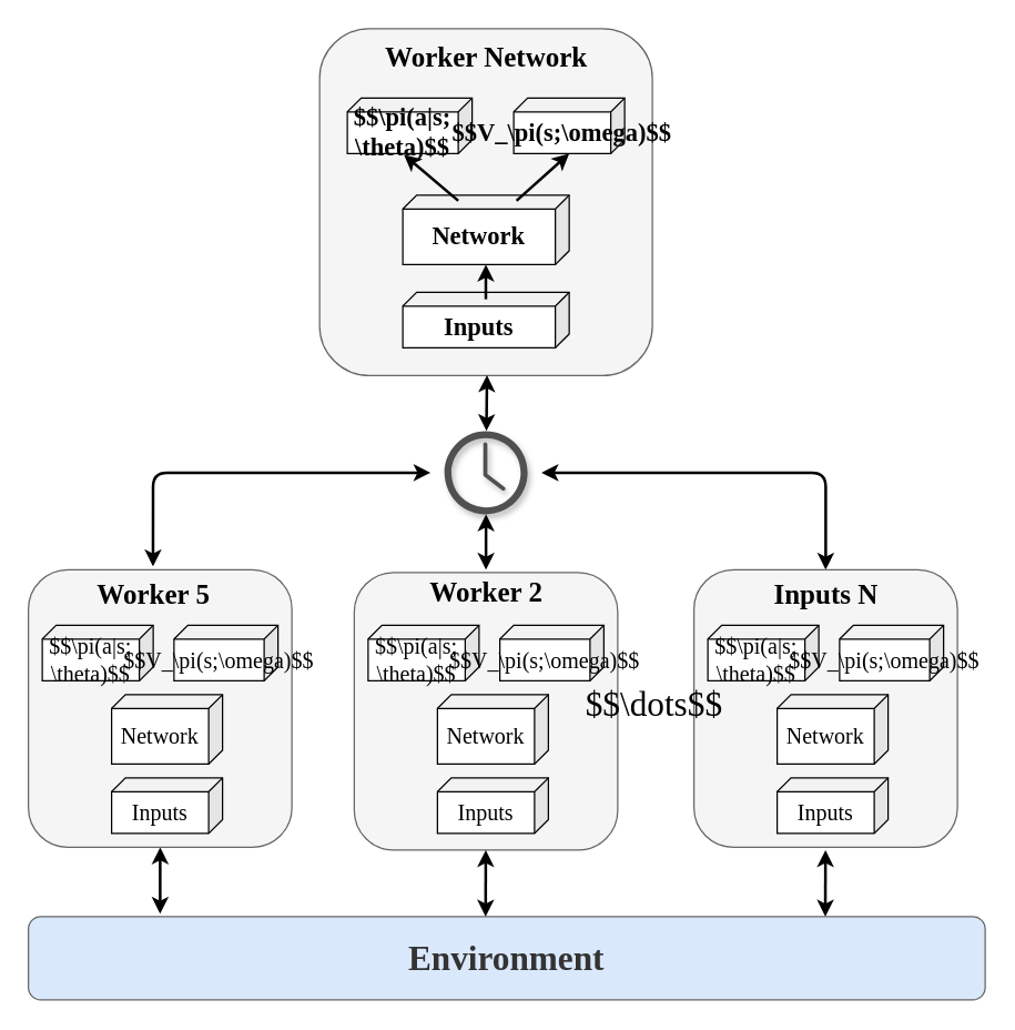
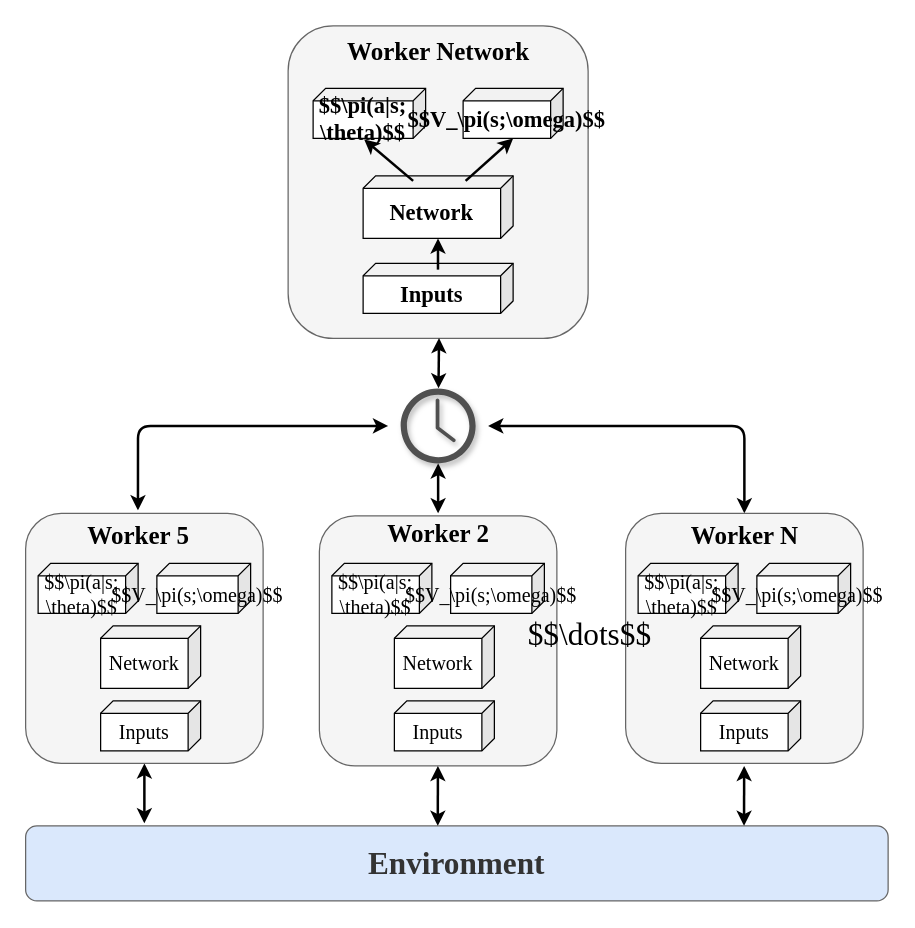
  <mxCell id="0" />
  <mxCell id="1" parent="0" />
  <mxCell id="2" value="" style="rounded=1;whiteSpace=wrap;html=1;shadow=0;fontFamily=Times New Roman;fontSize=20;fillColor=#f5f5f5;strokeColor=#666666;glass=0;sketch=0;fontColor=#333333;" vertex="1" parent="1"><mxGeometry x="255" y="412" width="190" height="200" as="geometry" /></mxCell>
  <mxCell id="3" value="" style="rounded=1;whiteSpace=wrap;html=1;shadow=0;fontFamily=Times New Roman;fontSize=20;fillColor=#f5f5f5;strokeColor=#666666;fontColor=#333333;" vertex="1" parent="1"><mxGeometry x="230" y="20" width="240" height="250" as="geometry" /></mxCell>
  <mxCell id="4" value="Network" style="shape=cube;whiteSpace=wrap;html=1;boundedLbl=1;backgroundOutline=1;darkOpacity=0.05;darkOpacity2=0.1;shadow=0;fontSize=18;fontFamily=Times New Roman;fontStyle=1;size=10;flipH=1;" vertex="1" parent="1"><mxGeometry x="290" y="140" width="120" height="50" as="geometry" /></mxCell>
  <mxCell id="5" value="Inputs" style="shape=cube;whiteSpace=wrap;html=1;boundedLbl=1;backgroundOutline=1;darkOpacity=0.05;darkOpacity2=0.1;shadow=0;fontSize=18;fontFamily=Times New Roman;fontStyle=1;size=10;flipH=1;" vertex="1" parent="1"><mxGeometry x="290" y="210" width="120" height="40" as="geometry" /></mxCell>
  <mxCell id="6" value="$$\pi(a|s; \theta)$$" style="shape=cube;whiteSpace=wrap;html=1;boundedLbl=1;backgroundOutline=1;darkOpacity=0.05;darkOpacity2=0.1;shadow=0;fontSize=18;fontFamily=Times New Roman;fontStyle=1;size=10;flipH=1;" vertex="1" parent="1"><mxGeometry x="250" y="70" width="90" height="40" as="geometry" /></mxCell>
  <mxCell id="7" value="$$V_\pi(s;\omega)$$" style="shape=cube;whiteSpace=wrap;html=1;boundedLbl=1;backgroundOutline=1;darkOpacity=0.05;darkOpacity2=0.1;shadow=0;fontSize=18;fontFamily=Times New Roman;fontStyle=1;size=10;flipH=1;" vertex="1" parent="1"><mxGeometry x="370" y="70" width="80" height="40" as="geometry" /></mxCell>
  <mxCell id="8" value="" style="endArrow=classic;html=1;fontFamily=Times New Roman;fontSize=18;endSize=6;strokeWidth=2;" edge="1" parent="1"><mxGeometry width="50" height="50" relative="1" as="geometry"><mxPoint x="349.89" y="215" as="sourcePoint" /><mxPoint x="349.89" y="190" as="targetPoint" /></mxGeometry></mxCell>
  <mxCell id="9" value="" style="endArrow=classic;html=1;fontFamily=Times New Roman;fontSize=18;entryX=0.547;entryY=1.019;entryDx=0;entryDy=0;entryPerimeter=0;strokeWidth=2;" edge="1" parent="1" target="6"><mxGeometry width="50" height="50" relative="1" as="geometry"><mxPoint x="330" y="144" as="sourcePoint" /><mxPoint x="310" y="110" as="targetPoint" /></mxGeometry></mxCell>
  <mxCell id="10" value="" style="endArrow=classic;html=1;fontFamily=Times New Roman;fontSize=18;strokeWidth=2;" edge="1" parent="1"><mxGeometry width="50" height="50" relative="1" as="geometry"><mxPoint x="372" y="144" as="sourcePoint" /><mxPoint x="410" y="110" as="targetPoint" /></mxGeometry></mxCell>
  <mxCell id="11" value="Worker Network" style="text;html=1;align=center;verticalAlign=middle;resizable=0;points=[];autosize=1;strokeColor=none;fillColor=none;fontSize=20;fontFamily=Times New Roman;fontStyle=1" vertex="1" parent="1"><mxGeometry x="275" y="25" width="150" height="30" as="geometry" /></mxCell>
  <mxCell id="12" style="html=1;entryX=0.503;entryY=0.999;entryDx=0;entryDy=0;entryPerimeter=0;fontFamily=Times New Roman;fontSize=20;startArrow=classic;startFill=1;strokeWidth=2;" edge="1" parent="1" source="13" target="3"><mxGeometry relative="1" as="geometry" /></mxCell>
  <mxCell id="13" value="" style="sketch=0;pointerEvents=1;shadow=1;dashed=0;html=1;strokeColor=none;fillColor=#505050;labelPosition=center;verticalLabelPosition=bottom;verticalAlign=top;outlineConnect=0;align=center;shape=mxgraph.office.concepts.clock;fontFamily=Times New Roman;fontSize=20;flipH=0;" vertex="1" parent="1"><mxGeometry x="320" y="310" width="60" height="60" as="geometry" /></mxCell>
  <mxCell id="14" style="edgeStyle=orthogonalEdgeStyle;html=1;fontFamily=Times New Roman;fontSize=25;startArrow=classic;startFill=1;strokeWidth=2;" edge="1" parent="1" source="15"><mxGeometry relative="1" as="geometry"><mxPoint x="115" y="658" as="targetPoint" /><Array as="points"><mxPoint x="115" y="658" /></Array></mxGeometry></mxCell>
  <mxCell id="15" value="" style="rounded=1;whiteSpace=wrap;html=1;shadow=0;fontFamily=Times New Roman;fontSize=20;fillColor=#f5f5f5;strokeColor=#666666;glass=0;sketch=0;fontColor=#333333;" vertex="1" parent="1"><mxGeometry x="20" y="410" width="190" height="200" as="geometry" /></mxCell>
  <mxCell id="16" value="Network" style="shape=cube;whiteSpace=wrap;html=1;boundedLbl=1;backgroundOutline=1;darkOpacity=0.05;darkOpacity2=0.1;shadow=0;fontSize=16;fontFamily=Times New Roman;fontStyle=0;size=10;flipH=1;" vertex="1" parent="1"><mxGeometry x="80" y="500" width="80" height="50" as="geometry" /></mxCell>
  <mxCell id="17" value="Inputs" style="shape=cube;whiteSpace=wrap;html=1;boundedLbl=1;backgroundOutline=1;darkOpacity=0.05;darkOpacity2=0.1;shadow=0;fontSize=16;fontFamily=Times New Roman;fontStyle=0;size=10;flipH=1;" vertex="1" parent="1"><mxGeometry x="80" y="560" width="80" height="40" as="geometry" /></mxCell>
  <mxCell id="18" value="$$\pi(a|s; \theta)$$" style="shape=cube;whiteSpace=wrap;html=1;boundedLbl=1;backgroundOutline=1;darkOpacity=0.05;darkOpacity2=0.1;shadow=0;fontSize=16;fontFamily=Times New Roman;fontStyle=0;size=10;flipH=1;" vertex="1" parent="1"><mxGeometry x="30" y="450" width="80" height="40" as="geometry" /></mxCell>
  <mxCell id="19" value="$$V_\pi(s;\omega)$$" style="shape=cube;whiteSpace=wrap;html=1;boundedLbl=1;backgroundOutline=1;darkOpacity=0.05;darkOpacity2=0.1;shadow=0;fontSize=16;fontFamily=Times New Roman;fontStyle=0;size=10;flipH=1;" vertex="1" parent="1"><mxGeometry x="125" y="450" width="75" height="40" as="geometry" /></mxCell>
  <mxCell id="20" style="edgeStyle=orthogonalEdgeStyle;html=1;fontFamily=Times New Roman;fontSize=25;startArrow=classic;startFill=1;exitX=0.473;exitY=-0.012;exitDx=0;exitDy=0;exitPerimeter=0;strokeWidth=2;" edge="1" parent="1" source="15"><mxGeometry relative="1" as="geometry"><mxPoint x="120" y="380" as="sourcePoint" /><mxPoint x="310" y="340" as="targetPoint" /><Array as="points"><mxPoint x="110" y="340" /></Array></mxGeometry></mxCell>
  <mxCell id="21" value="Worker 5" style="text;html=1;align=center;verticalAlign=middle;resizable=0;points=[];autosize=1;strokeColor=none;fillColor=none;fontSize=20;fontFamily=Times New Roman;fontStyle=1" vertex="1" parent="1"><mxGeometry x="60" y="412" width="100" height="30" as="geometry" /></mxCell>
  <mxCell id="22" value="&lt;font style=&quot;font-size: 25px&quot;&gt;Environment&lt;/font&gt;" style="rounded=1;whiteSpace=wrap;html=1;shadow=0;sketch=0;fontFamily=Times New Roman;fontSize=16;fillColor=#dae8fc;strokeColor=#666666;fontStyle=1;fontColor=#333333;" vertex="1" parent="1"><mxGeometry x="20" y="660" width="690" height="60" as="geometry" /></mxCell>
  <mxCell id="23" value="Network" style="shape=cube;whiteSpace=wrap;html=1;boundedLbl=1;backgroundOutline=1;darkOpacity=0.05;darkOpacity2=0.1;shadow=0;fontSize=16;fontFamily=Times New Roman;fontStyle=0;size=10;flipH=1;" vertex="1" parent="1"><mxGeometry x="315" y="500" width="80" height="50" as="geometry" /></mxCell>
  <mxCell id="24" value="Inputs" style="shape=cube;whiteSpace=wrap;html=1;boundedLbl=1;backgroundOutline=1;darkOpacity=0.05;darkOpacity2=0.1;shadow=0;fontSize=16;fontFamily=Times New Roman;fontStyle=0;size=10;flipH=1;" vertex="1" parent="1"><mxGeometry x="315" y="560" width="80" height="40" as="geometry" /></mxCell>
  <mxCell id="25" value="$$\pi(a|s; \theta)$$" style="shape=cube;whiteSpace=wrap;html=1;boundedLbl=1;backgroundOutline=1;darkOpacity=0.05;darkOpacity2=0.1;shadow=0;fontSize=16;fontFamily=Times New Roman;fontStyle=0;size=10;flipH=1;" vertex="1" parent="1"><mxGeometry x="265" y="450" width="80" height="40" as="geometry" /></mxCell>
  <mxCell id="26" value="$$V_\pi(s;\omega)$$" style="shape=cube;whiteSpace=wrap;html=1;boundedLbl=1;backgroundOutline=1;darkOpacity=0.05;darkOpacity2=0.1;shadow=0;fontSize=16;fontFamily=Times New Roman;fontStyle=0;size=10;flipH=1;" vertex="1" parent="1"><mxGeometry x="360" y="450" width="75" height="40" as="geometry" /></mxCell>
  <mxCell id="27" style="edgeStyle=orthogonalEdgeStyle;html=1;fontFamily=Times New Roman;fontSize=25;startArrow=classic;startFill=1;strokeWidth=2;" edge="1" parent="1" source="28" target="13"><mxGeometry relative="1" as="geometry" /></mxCell>
  <mxCell id="28" value="Worker 2" style="text;html=1;align=center;verticalAlign=middle;resizable=0;points=[];autosize=1;strokeColor=none;fillColor=none;fontSize=20;fontFamily=Times New Roman;fontStyle=1" vertex="1" parent="1"><mxGeometry x="300" y="410" width="100" height="30" as="geometry" /></mxCell>
  <mxCell id="29" style="edgeStyle=orthogonalEdgeStyle;html=1;fontFamily=Times New Roman;fontSize=25;startArrow=classic;startFill=1;strokeWidth=2;" edge="1" parent="1" source="30"><mxGeometry relative="1" as="geometry"><mxPoint x="390" y="340" as="targetPoint" /><Array as="points"><mxPoint x="595" y="340" /></Array></mxGeometry></mxCell>
  <mxCell id="30" value="" style="rounded=1;whiteSpace=wrap;html=1;shadow=0;fontFamily=Times New Roman;fontSize=20;fillColor=#f5f5f5;strokeColor=#666666;glass=0;sketch=0;fontColor=#333333;" vertex="1" parent="1"><mxGeometry x="500" y="410" width="190" height="200" as="geometry" /></mxCell>
  <mxCell id="31" value="Network" style="shape=cube;whiteSpace=wrap;html=1;boundedLbl=1;backgroundOutline=1;darkOpacity=0.05;darkOpacity2=0.1;shadow=0;fontSize=16;fontFamily=Times New Roman;fontStyle=0;size=10;flipH=1;" vertex="1" parent="1"><mxGeometry x="560" y="500" width="80" height="50" as="geometry" /></mxCell>
  <mxCell id="32" value="Inputs" style="shape=cube;whiteSpace=wrap;html=1;boundedLbl=1;backgroundOutline=1;darkOpacity=0.05;darkOpacity2=0.1;shadow=0;fontSize=16;fontFamily=Times New Roman;fontStyle=0;size=10;flipH=1;" vertex="1" parent="1"><mxGeometry x="560" y="560" width="80" height="40" as="geometry" /></mxCell>
  <mxCell id="33" value="$$\pi(a|s; \theta)$$" style="shape=cube;whiteSpace=wrap;html=1;boundedLbl=1;backgroundOutline=1;darkOpacity=0.05;darkOpacity2=0.1;shadow=0;fontSize=16;fontFamily=Times New Roman;fontStyle=0;size=10;flipH=1;" vertex="1" parent="1"><mxGeometry x="510" y="450" width="80" height="40" as="geometry" /></mxCell>
  <mxCell id="34" value="$$V_\pi(s;\omega)$$" style="shape=cube;whiteSpace=wrap;html=1;boundedLbl=1;backgroundOutline=1;darkOpacity=0.05;darkOpacity2=0.1;shadow=0;fontSize=16;fontFamily=Times New Roman;fontStyle=0;size=10;flipH=1;" vertex="1" parent="1"><mxGeometry x="605" y="450" width="75" height="40" as="geometry" /></mxCell>
- <mxCell id="35" value="Inputs N" style="text;html=1;align=center;verticalAlign=middle;resizable=0;points=[];autosize=1;strokeColor=none;fillColor=none;fontSize=20;fontFamily=Times New Roman;fontStyle=1" vertex="1" parent="1"><mxGeometry x="545" y="412" width="100" height="30" as="geometry" /></mxCell>
+ <mxCell id="35" value="Worker N" style="text;html=1;align=center;verticalAlign=middle;resizable=0;points=[];autosize=1;strokeColor=none;fillColor=none;fontSize=20;fontFamily=Times New Roman;fontStyle=1" vertex="1" parent="1"><mxGeometry x="545" y="412" width="100" height="30" as="geometry" /></mxCell>
  <mxCell id="36" style="edgeStyle=orthogonalEdgeStyle;html=1;fontFamily=Times New Roman;fontSize=25;startArrow=classic;startFill=1;strokeWidth=2;" edge="1" parent="1"><mxGeometry relative="1" as="geometry"><mxPoint x="349.76" y="612" as="sourcePoint" /><mxPoint x="349.76" y="660" as="targetPoint" /><Array as="points"><mxPoint x="349.76" y="660" /></Array></mxGeometry></mxCell>
  <mxCell id="37" style="edgeStyle=orthogonalEdgeStyle;html=1;fontFamily=Times New Roman;fontSize=25;startArrow=classic;startFill=1;strokeWidth=2;" edge="1" parent="1"><mxGeometry relative="1" as="geometry"><mxPoint x="594.76" y="612" as="sourcePoint" /><mxPoint x="594.76" y="660" as="targetPoint" /><Array as="points"><mxPoint x="594.76" y="660" /></Array></mxGeometry></mxCell>
  <mxCell id="38" value="$$\dots$$" style="text;html=1;align=center;verticalAlign=middle;resizable=0;points=[];autosize=1;strokeColor=none;fillColor=none;fontSize=25;fontFamily=Times New Roman;" vertex="1" parent="1"><mxGeometry x="416" y="487" width="110" height="40" as="geometry" /></mxCell>
